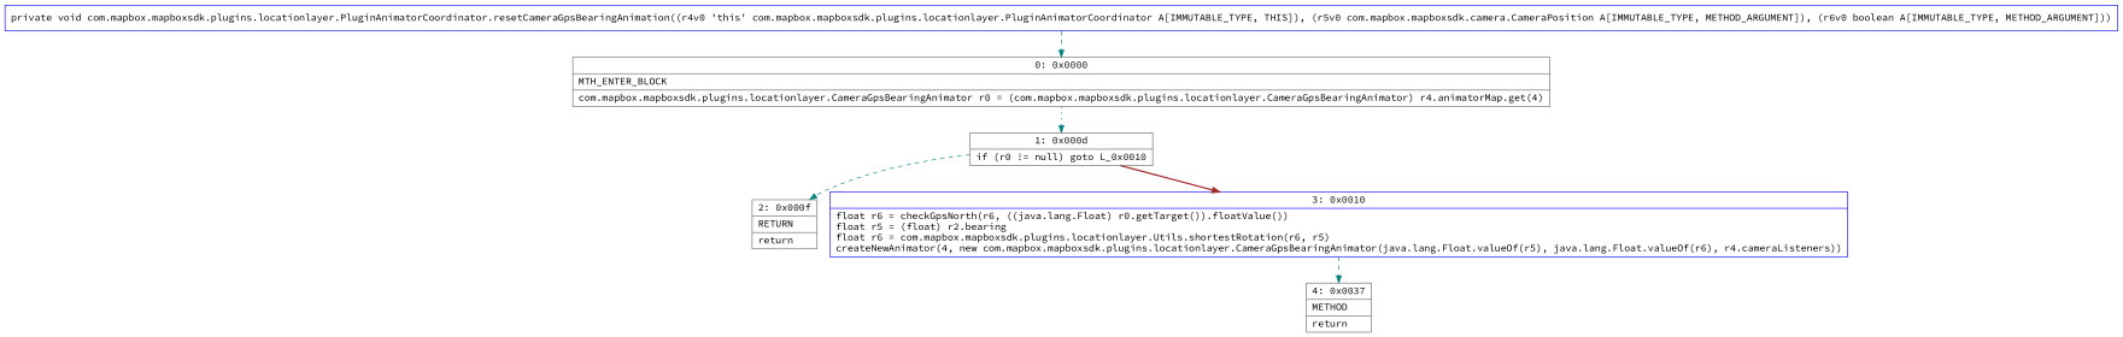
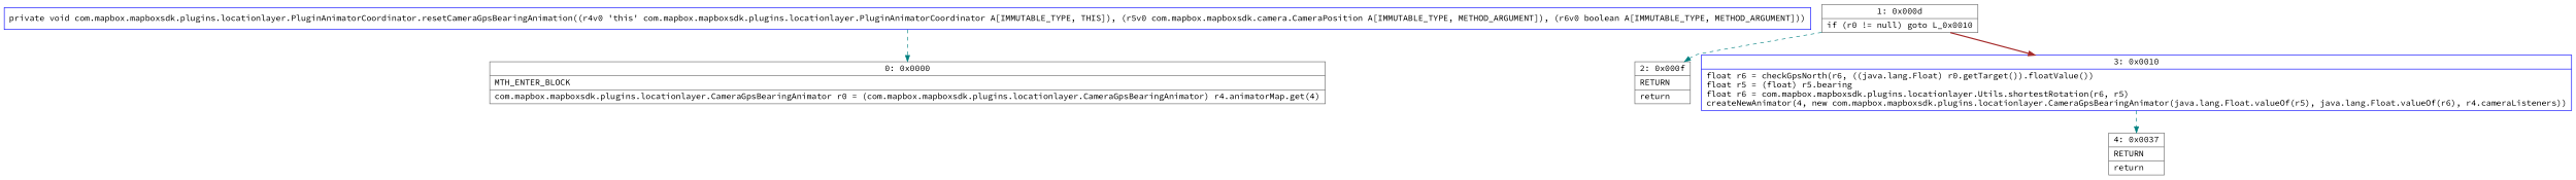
  digraph {
    fontname="Source Code Pro"
    node [color=gray40 fontname="Source Code Pro" shape=record]
    edge [color=teal fontname="Source Code Pro" style=dashed]
    n1 [label="{0\:\ 0x0000|MTH_ENTER_BLOCK\l|com.mapbox.mapboxsdk.plugins.locationlayer.CameraGpsBearingAnimator r0 = (com.mapbox.mapboxsdk.plugins.locationlayer.CameraGpsBearingAnimator) r4.animatorMap.get(4)\l}"]
    n2 [label="{1\:\ 0x000d|if (r0 != null) goto L_0x0010\l}"]
    n3 [label="{2\:\ 0x000f|RETURN\l|return\l}"]
-   n4 [color=blue label="{3\:\ 0x0010|float r6 = checkGpsNorth(r6, ((java.lang.Float) r0.getTarget()).floatValue())\lfloat r5 = (float) r2.bearing\lfloat r6 = com.mapbox.mapboxsdk.plugins.locationlayer.Utils.shortestRotation(r6, r5)\lcreateNewAnimator(4, new com.mapbox.mapboxsdk.plugins.locationlayer.CameraGpsBearingAnimator(java.lang.Float.valueOf(r5), java.lang.Float.valueOf(r6), r4.cameraListeners))\l}"]
-   n5 [label="{4\:\ 0x0037|METHOD\l|return\l}"]
+   n4 [color=blue label="{3\:\ 0x0010|float r6 = checkGpsNorth(r6, ((java.lang.Float) r0.getTarget()).floatValue())\lfloat r5 = (float) r5.bearing\lfloat r6 = com.mapbox.mapboxsdk.plugins.locationlayer.Utils.shortestRotation(r6, r5)\lcreateNewAnimator(4, new com.mapbox.mapboxsdk.plugins.locationlayer.CameraGpsBearingAnimator(java.lang.Float.valueOf(r5), java.lang.Float.valueOf(r6), r4.cameraListeners))\l}"]
+   n5 [label="{4\:\ 0x0037|RETURN\l|return\l}"]
    n6 [color=blue label="{private void com.mapbox.mapboxsdk.plugins.locationlayer.PluginAnimatorCoordinator.resetCameraGpsBearingAnimation((r4v0 'this' com.mapbox.mapboxsdk.plugins.locationlayer.PluginAnimatorCoordinator A[IMMUTABLE_TYPE, THIS]), (r5v0 com.mapbox.mapboxsdk.camera.CameraPosition A[IMMUTABLE_TYPE, METHOD_ARGUMENT]), (r6v0 boolean A[IMMUTABLE_TYPE, METHOD_ARGUMENT])) }"]
-   n1 -> n2 [style=dotted]
    n2 -> n3
    n2 -> n4 [color=brown style=bold]
    n4 -> n5
    n6 -> n1
  }
